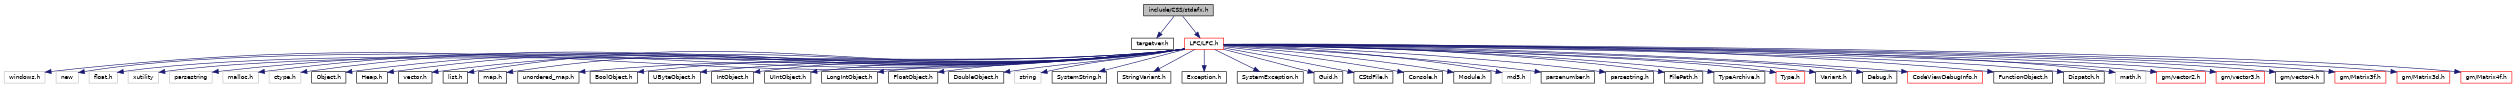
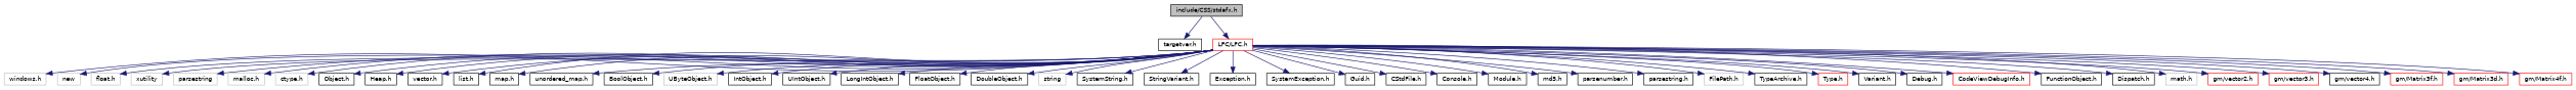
  digraph {
    node [color=black fillcolor=white fontname=Helvetica fontsize=10 shape=record style=filled]
    edge [color=midnightblue fontname=Helvetica fontsize=10 labelfontname=Helvetica labelfontsize=10 style=solid]
    n1 [fillcolor=grey75 fontcolor=black height=0.2 label="include/CSS/stdafx.h" width=0.4]
    n2 [height=0.2 label="targetver.h" width=0.4]
    n3 [color=red height=0.2 label="LFC/LFC.h" width=0.4]
    n4 [color=grey75 height=0.2 label="windows.h" width=0.4]
    n5 [color=grey75 height=0.2 label=new width=0.4]
    n6 [color=grey75 height=0.2 label="float.h" width=0.4]
    n7 [color=grey75 height=0.2 label=xutility width=0.4]
    n8 [color=grey75 height=0.2 label=parsestring width=0.4]
    n9 [color=grey75 height=0.2 label="malloc.h" width=0.4]
    n10 [color=grey75 height=0.2 label="ctype.h" width=0.4]
    n11 [height=0.2 label="Object.h" width=0.4]
    n12 [height=0.2 label="Heap.h" width=0.4]
    n13 [height=0.2 label="vector.h" width=0.4]
    n14 [height=0.2 label="list.h" width=0.4]
    n15 [height=0.2 label="map.h" width=0.4]
    n16 [height=0.2 label="unordered_map.h" width=0.4]
    n17 [height=0.2 label="BoolObject.h" width=0.4]
-   n18 [height=0.2 label="UByteObject.h" width=0.4]
+   n18 [color=grey75 height=0.2 label="UByteObject.h" width=0.4]
    n19 [height=0.2 label="IntObject.h" width=0.4]
    n20 [height=0.2 label="UIntObject.h" width=0.4]
    n21 [height=0.2 label="LongIntObject.h" width=0.4]
    n22 [height=0.2 label="FloatObject.h" width=0.4]
    n23 [height=0.2 label="DoubleObject.h" width=0.4]
    n24 [color=grey75 height=0.2 label=string width=0.4]
    n25 [height=0.2 label="SystemString.h" width=0.4]
    n26 [height=0.2 label="StringVariant.h" width=0.4]
    n27 [height=0.2 label="Exception.h" width=0.4]
    n28 [height=0.2 label="SystemException.h" width=0.4]
    n29 [height=0.2 label="Guid.h" width=0.4]
    n30 [height=0.2 label="CStdFile.h" width=0.4]
    n31 [height=0.2 label="Console.h" width=0.4]
    n32 [height=0.2 label="Module.h" width=0.4]
-   n33 [color=grey75 height=0.2 label="md5.h" width=0.4]
+   n33 [height=0.2 label="md5.h" width=0.4]
    n34 [height=0.2 label="parsenumber.h" width=0.4]
    n35 [height=0.2 label="parsestring.h" width=0.4]
-   n36 [height=0.2 label="FilePath.h" width=0.4]
+   n36 [color=grey75 height=0.2 label="FilePath.h" width=0.4]
    n37 [height=0.2 label="TypeArchive.h" width=0.4]
    n38 [color=red height=0.2 label="Type.h" width=0.4]
    n39 [height=0.2 label="Variant.h" width=0.4]
    n40 [height=0.2 label="Debug.h" width=0.4]
    n41 [color=red height=0.2 label="CodeViewDebugInfo.h" width=0.4]
    n42 [height=0.2 label="FunctionObject.h" width=0.4]
    n43 [height=0.2 label="Dispatch.h" width=0.4]
    n44 [color=grey75 height=0.2 label="math.h" width=0.4]
    n45 [color=red height=0.2 label="gm/vector2.h" width=0.4]
    n46 [color=red height=0.2 label="gm/vector3.h" width=0.4]
    n47 [height=0.2 label="gm/vector4.h" width=0.4]
    n48 [color=red height=0.2 label="gm/Matrix3f.h" width=0.4]
    n49 [color=red height=0.2 label="gm/Matrix3d.h" width=0.4]
    n50 [color=red height=0.2 label="gm/Matrix4f.h" width=0.4]
    n1 -> n2
    n1 -> n3
    n3 -> n4
    n3 -> n5
    n3 -> n6
    n3 -> n7
    n3 -> n8
    n3 -> n9
    n3 -> n10
    n3 -> n11
    n3 -> n12
    n3 -> n13
    n3 -> n14
    n3 -> n15
    n3 -> n16
    n3 -> n17
    n3 -> n18
    n3 -> n19
    n3 -> n20
    n3 -> n21
    n3 -> n22
    n3 -> n23
    n3 -> n24
    n3 -> n25
    n3 -> n26
    n3 -> n27
    n3 -> n28
    n3 -> n29
    n3 -> n30
    n3 -> n31
    n3 -> n32
    n3 -> n33
    n3 -> n34
    n3 -> n35
    n3 -> n36
    n3 -> n37
    n3 -> n38
    n3 -> n39
    n3 -> n40
    n3 -> n41
    n3 -> n42
    n3 -> n43
    n3 -> n44
    n3 -> n45
    n3 -> n46
    n3 -> n47
    n3 -> n48
    n3 -> n49
    n3 -> n50
  }
